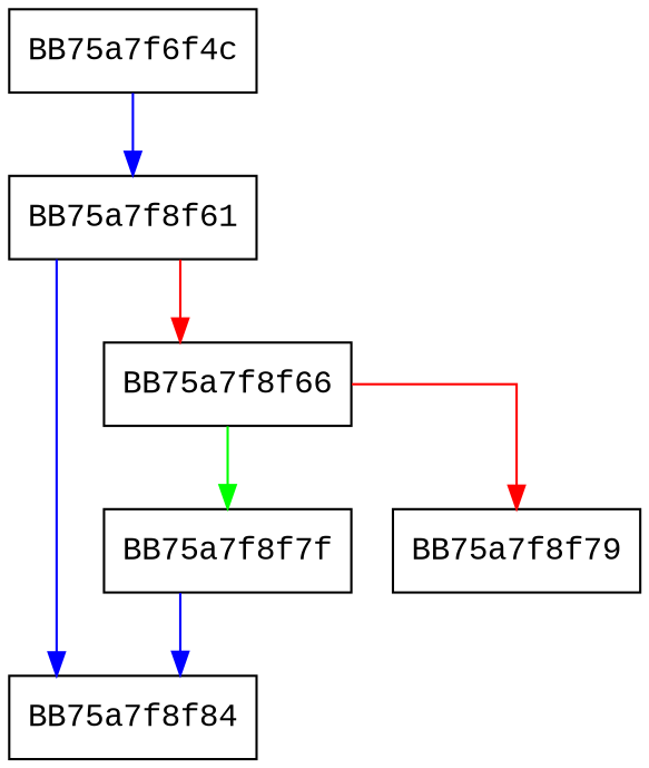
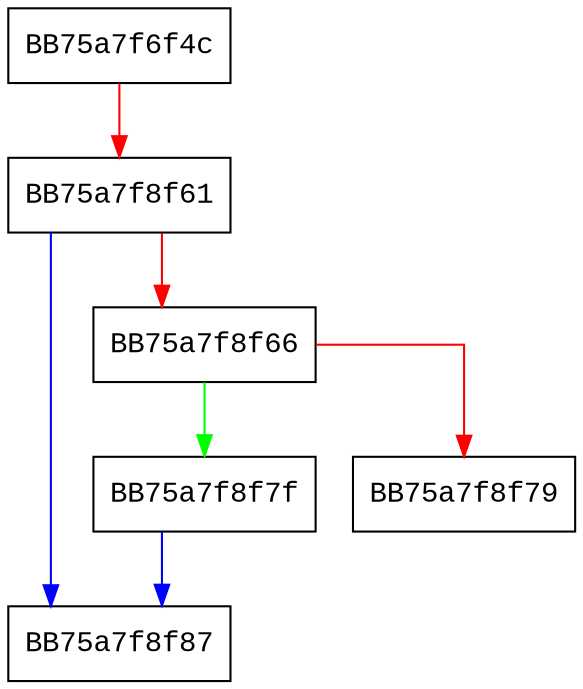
  digraph {
    fontname="Liberation Mono"
    splines=ortho
    node [fontname="Liberation Mono" shape=box]
    edge [color=red fontname="Liberation Mono"]
    n1 [label=BB75a7f6f4c]
    BB75a7f8f61
-   BB75a7f8f84
+   BB75a7f8f84 [label=BB75a7f8f87]
    BB75a7f8f66
    BB75a7f8f7f
    BB75a7f8f79
-   n1 -> BB75a7f8f61 [color=blue]
+   n1 -> BB75a7f8f61
    BB75a7f8f61 -> BB75a7f8f84 [color=blue]
    BB75a7f8f61 -> BB75a7f8f66
    BB75a7f8f66 -> BB75a7f8f7f [color=green]
    BB75a7f8f66 -> BB75a7f8f79
    BB75a7f8f7f -> BB75a7f8f84 [color=blue]
  }
